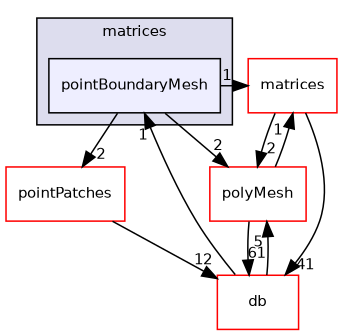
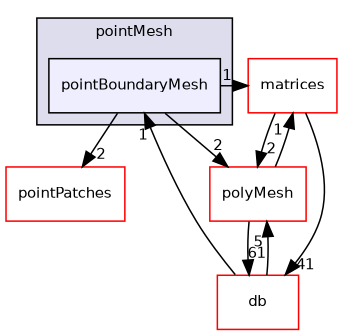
  digraph {
    compound=true
    node [fontname=Helvetica fontsize=10 shape=box color=red]
    edge [headlabel=1 labeldistance=1.5 labelfontname=Helvetica labelfontsize=10]
    n1 [fillcolor="#eeeeff" label=pointBoundaryMesh pencolor=black style=filled color=""]
    n2 [label=matrices]
    n3 [label=pointPatches]
    n4 [label=polyMesh]
    n5 [label=db]
    subgraph cluster_1 {
      bgcolor="#ddddee"
      fontname=Helvetica
      fontsize=10
-     label=matrices
+     label=pointMesh
      pencolor=black
      n1
    }
    n1 -> n2
    n1 -> n3 [headlabel=2]
    n1 -> n4 [headlabel=2]
    n2 -> n4 [headlabel=2]
    n2 -> n5 [headlabel=41]
-   n3 -> n5 [headlabel=12]
    n4 -> n2
    n4 -> n5 [headlabel=61]
    n5 -> n1
    n5 -> n4 [headlabel=5]
  }
